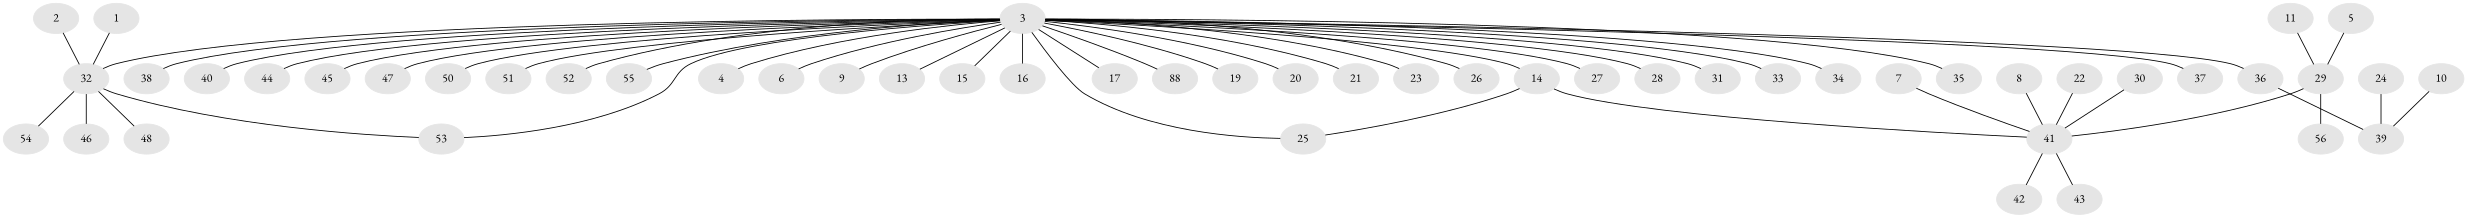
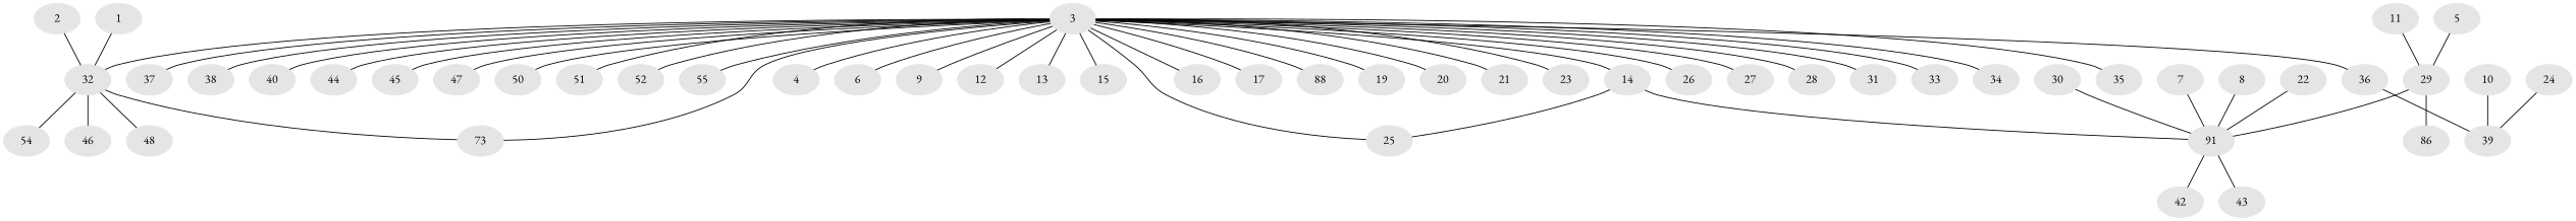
  graph {
    fontname="EB Garamond"
    node [color=gray90 fontname="EB Garamond" style=filled]
    edge [fontname="EB Garamond" weight=1.0]
    1
    32
-   53
+   53 [label=73]
    46
    48
    54
    2
    3
    4
    6
    9
+   12
    13
    14
    15
    16
    17
    n18 [label=88]
    19
    20
    21
    23
    25
    26
    27
    28
    31
    33
    34
    35
    36
    37
    38
    40
    44
    45
    47
    50
    51
    52
    55
-   41
+   41 [label=91]
    39
    5
    29
-   56
+   56 [label=86]
    7
    42
    43
    8
    10
    11
    22
    24
    30
    1 -- 32
    32 -- 53
    32 -- 46
    32 -- 48
    32 -- 54
    2 -- 32
    3 -- 32 [weight=2.0]
    3 -- 53
    3 -- 4
    3 -- 6
    3 -- 9
+   3 -- 12
    3 -- 13
    3 -- 14
    3 -- 15
    3 -- 16
    3 -- 17
    3 -- n18
    3 -- 19
    3 -- 20
    3 -- 21
    3 -- 23
    3 -- 25
    3 -- 26
    3 -- 27
    3 -- 28
    3 -- 31
    3 -- 33
    3 -- 34
    3 -- 35
    3 -- 36
    3 -- 37
    3 -- 38
    3 -- 40
    3 -- 44
    3 -- 45
    3 -- 47
    3 -- 50
    3 -- 51
    3 -- 52
    3 -- 55
    14 -- 25
    14 -- 41
    36 -- 39
    41 -- 42
    41 -- 43
    5 -- 29
    29 -- 41
    29 -- 56
    7 -- 41
    8 -- 41
    10 -- 39
    11 -- 29
    22 -- 41
    24 -- 39
    30 -- 41
  }
